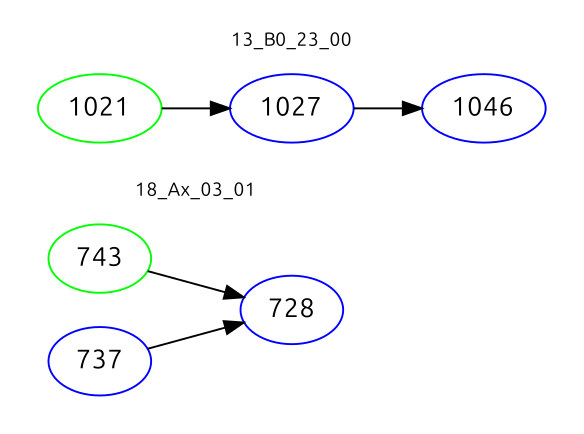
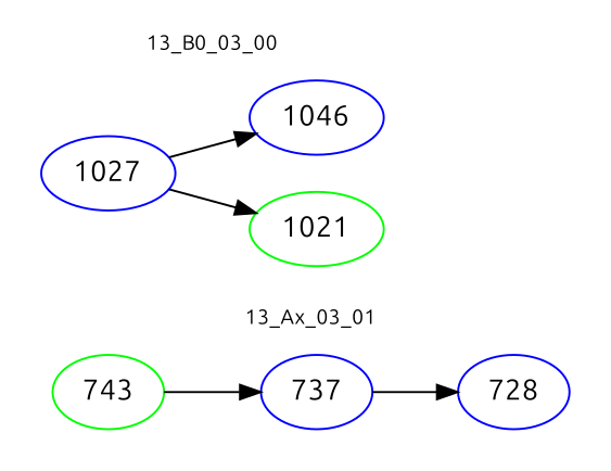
  digraph {
    fontname=Ubuntu
    rankdir=LR
    node [color=blue fontname=Ubuntu]
    edge [color=black fontname=Ubuntu]
    n1 [color=green label=743]
    n2 [label=737]
    n3 [label=728]
    n4 [color=green label=1021]
    n5 [label=1027]
    n6 [label=1046]
    subgraph cluster_1 {
      color=white
      fontsize=10
-     label="18_Ax_03_01"
+     label="13_Ax_03_01"
      n1
      n2
      n3
    }
    subgraph cluster_2 {
      color=white
      fontsize=10
-     label="13_B0_23_00"
+     label="13_B0_03_00"
      n4
      n5
      n6
    }
-   n1 -> n3
+   n1 -> n2
    n2 -> n3
-   n4 -> n5
+   n5 -> n4
    n5 -> n6
  }
